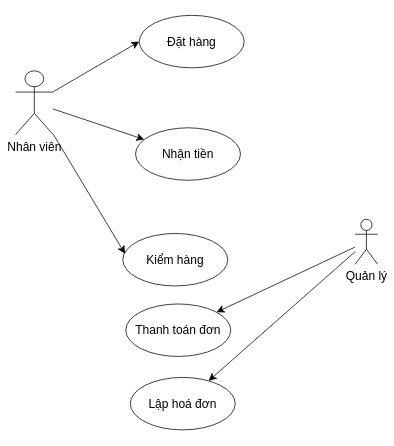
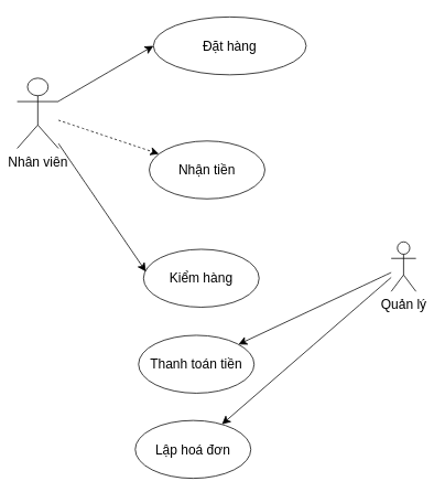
  <mxCell id="0" />
  <mxCell id="1" parent="0" />
  <mxCell id="2" style="edgeStyle=none;curved=1;rounded=0;orthogonalLoop=1;jettySize=auto;html=1;entryX=0;entryY=0.5;entryDx=0;entryDy=0;fontSize=12;startSize=8;endSize=8;" edge="1" parent="1" source="4" target="5"><mxGeometry relative="1" as="geometry" /></mxCell>
- <mxCell id="3" style="edgeStyle=none;curved=1;rounded=0;orthogonalLoop=1;jettySize=auto;html=1;fontSize=12;startSize=8;endSize=8;" edge="1" parent="1" source="4" target="6"><mxGeometry relative="1" as="geometry" /></mxCell>
+ <mxCell id="3" style="edgeStyle=none;curved=1;rounded=0;orthogonalLoop=1;jettySize=auto;html=1;fontSize=12;startSize=8;endSize=8;dashed=1;" edge="1" parent="1" source="4" target="6"><mxGeometry relative="1" as="geometry" /></mxCell>
  <mxCell id="4" value="Nhân viên" style="shape=umlActor;verticalLabelPosition=bottom;verticalAlign=top;html=1;fontSize=16;" vertex="1" parent="1"><mxGeometry x="20" y="94" width="50" height="85" as="geometry" /></mxCell>
- <mxCell id="5" value="Đặt hàng" style="ellipse;whiteSpace=wrap;html=1;fontSize=16;" vertex="1" parent="1"><mxGeometry x="185" y="20" width="140" height="70" as="geometry" /></mxCell>
+ <mxCell id="5" value="Đặt hàng" style="ellipse;whiteSpace=wrap;html=1;fontSize=16;" vertex="1" parent="1"><mxGeometry x="185" y="20" width="185" height="70" as="geometry" /></mxCell>
  <mxCell id="6" value="Nhận tiền" style="ellipse;whiteSpace=wrap;html=1;fontSize=16;" vertex="1" parent="1"><mxGeometry x="180" y="170" width="140" height="70" as="geometry" /></mxCell>
- <mxCell id="7" value="Kiểm hàng" style="ellipse;whiteSpace=wrap;html=1;fontSize=16;" vertex="1" parent="1"><mxGeometry x="163" y="311" width="140" height="70" as="geometry" /></mxCell>
+ <mxCell id="7" value="Kiểm hàng" style="ellipse;whiteSpace=wrap;html=1;fontSize=16;" vertex="1" parent="1"><mxGeometry x="173" y="301" width="140" height="70" as="geometry" /></mxCell>
  <mxCell id="8" style="edgeStyle=none;curved=1;rounded=0;orthogonalLoop=1;jettySize=auto;html=1;entryX=0.021;entryY=0.386;entryDx=0;entryDy=0;entryPerimeter=0;fontSize=12;startSize=8;endSize=8;" edge="1" parent="1" source="4" target="7"><mxGeometry relative="1" as="geometry" /></mxCell>
  <mxCell id="9" style="edgeStyle=none;curved=1;rounded=0;orthogonalLoop=1;jettySize=auto;html=1;fontSize=12;startSize=8;endSize=8;" edge="1" parent="1" source="11" target="12"><mxGeometry relative="1" as="geometry" /></mxCell>
  <mxCell id="10" style="edgeStyle=none;curved=1;rounded=0;orthogonalLoop=1;jettySize=auto;html=1;fontSize=12;startSize=8;endSize=8;" edge="1" parent="1" source="11" target="13"><mxGeometry relative="1" as="geometry" /></mxCell>
  <mxCell id="11" value="Quản lý" style="shape=umlActor;verticalLabelPosition=bottom;verticalAlign=top;html=1;fontSize=16;" vertex="1" parent="1"><mxGeometry x="473" y="292" width="30" height="60" as="geometry" /></mxCell>
- <mxCell id="12" value="Thanh toán đơn" style="ellipse;whiteSpace=wrap;html=1;fontSize=16;" vertex="1" parent="1"><mxGeometry x="167" y="405" width="140" height="70" as="geometry" /></mxCell>
- <mxCell id="13" value="Lập hoá đơn" style="ellipse;whiteSpace=wrap;html=1;fontSize=16;" vertex="1" parent="1"><mxGeometry x="173" y="503" width="140" height="70" as="geometry" /></mxCell>
+ <mxCell id="12" value="Thanh toán tiền" style="ellipse;whiteSpace=wrap;html=1;fontSize=16;" vertex="1" parent="1"><mxGeometry x="167" y="405" width="140" height="70" as="geometry" /></mxCell>
+ <mxCell id="13" value="Lập hoá đơn" style="ellipse;whiteSpace=wrap;html=1;fontSize=16;" vertex="1" parent="1"><mxGeometry x="163" y="508" width="140" height="70" as="geometry" /></mxCell>
